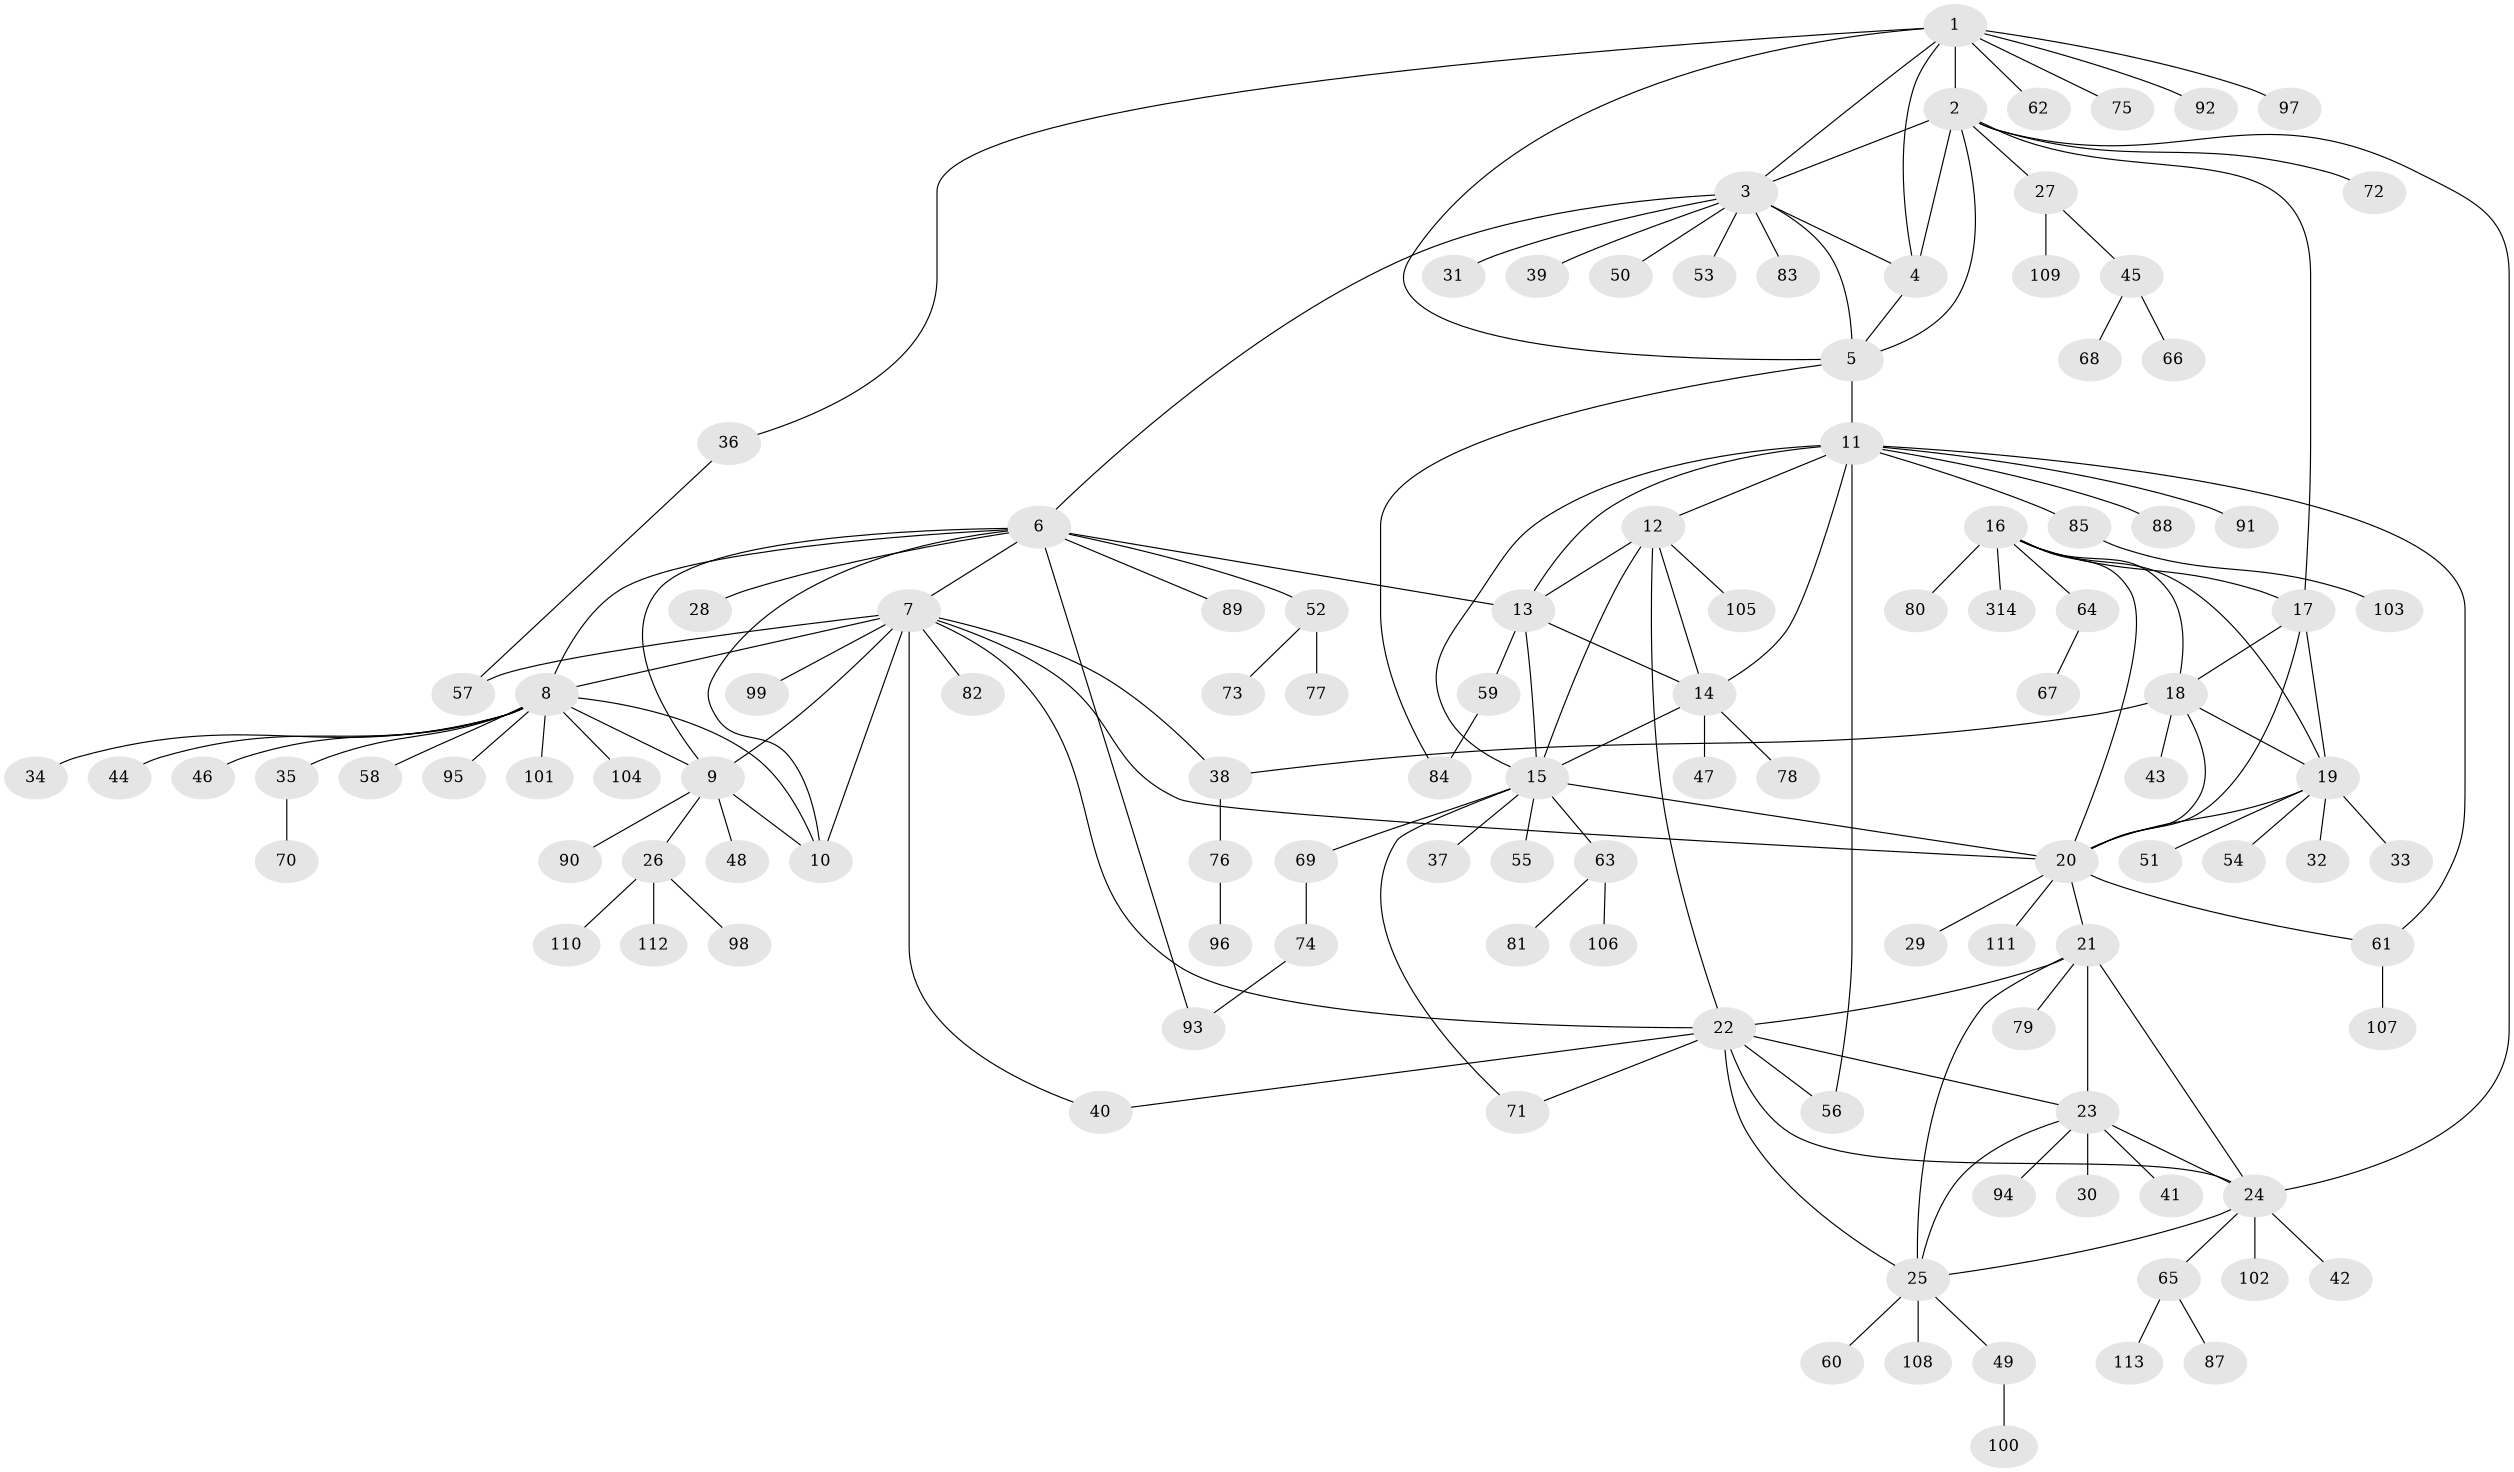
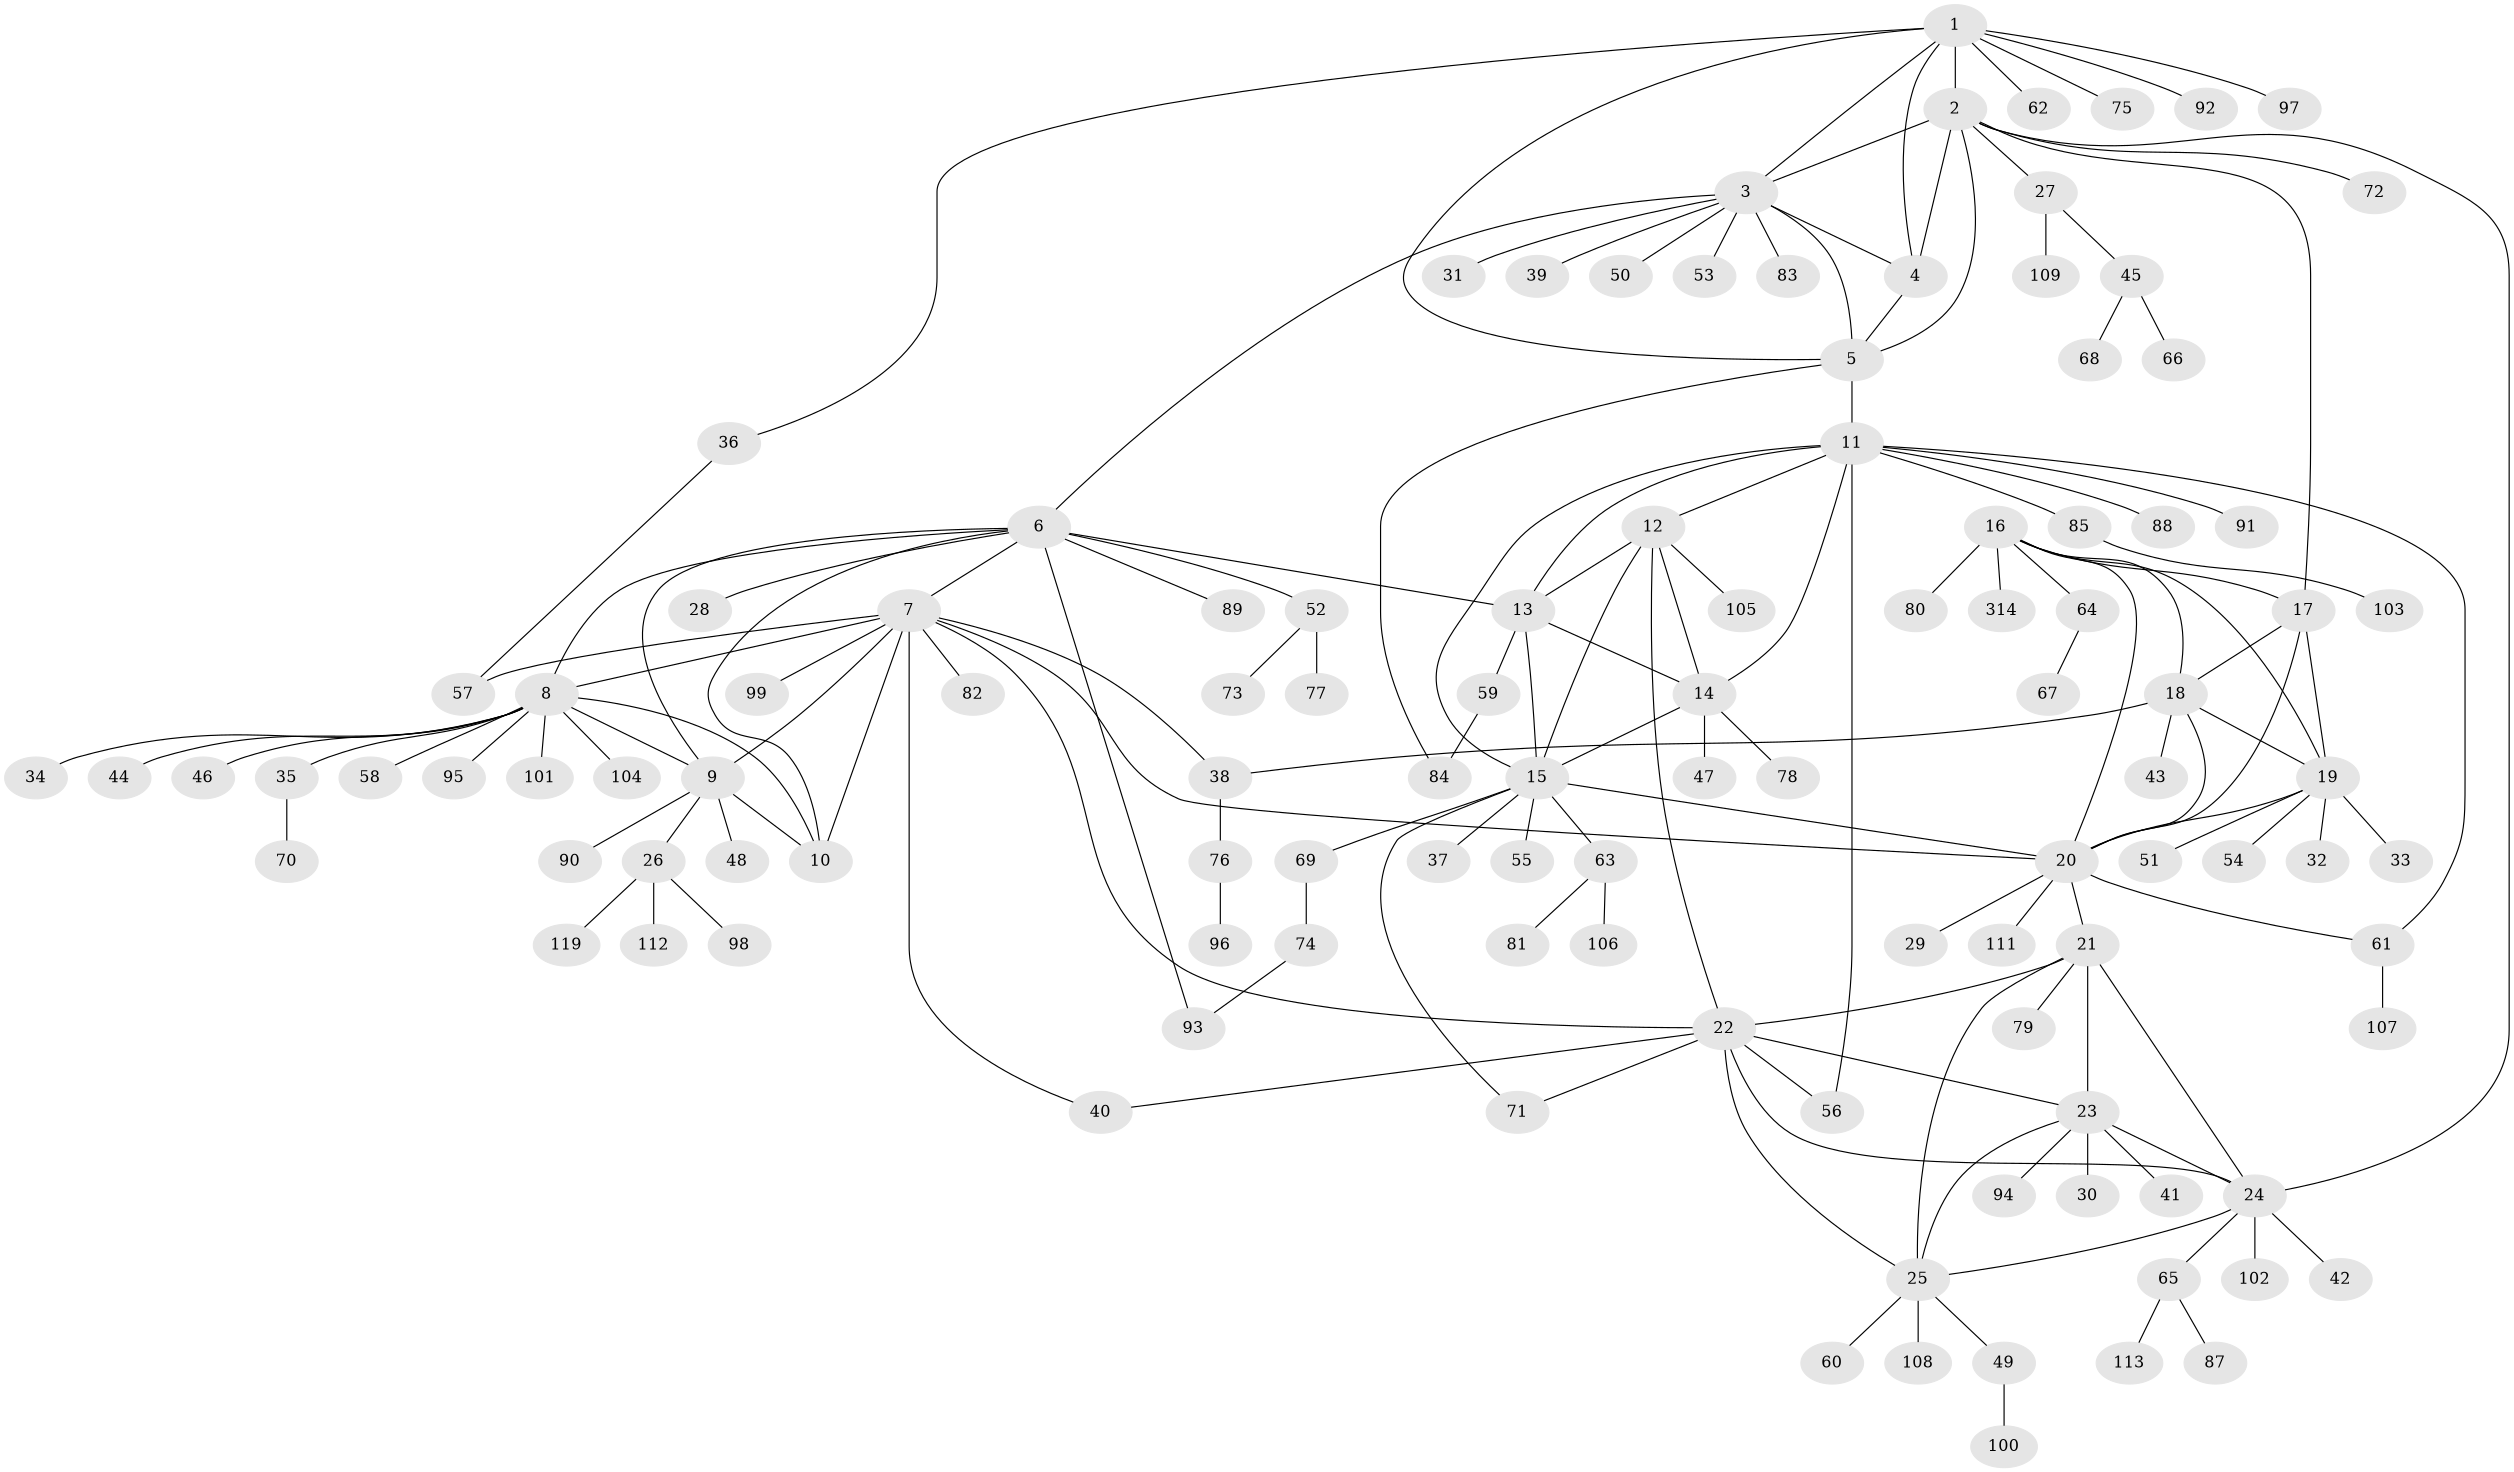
  graph {
    node [color=gray90 style=filled]
    1
    2
    3
    4
    5
    36
    62
    75
    92
    97
    17
    24
    27
    72
    6
    31
    39
    50
    53
    83
    11
    84
    57
    20
    18
    19
    25
    42
    65
    102
    45
    109
    7
    8
    9
    10
    13
    28
    52
    89
    93
    12
    14
    15
    56
    61
    85
    88
    91
    22
    38
    40
    82
    99
    34
    35
    44
    46
    58
    95
    101
    104
    26
    48
    90
    59
    73
    77
    21
    29
    111
    71
    23
    76
    70
    98
-   110
+   110 [label=119]
    112
    105
    47
    78
    37
    55
    63
    69
    107
    103
    81
    106
    74
    16
    64
    80
    n94 [label=314]
    43
    32
    33
    51
    54
    67
    79
    30
    41
    94
    49
    60
    108
    87
    113
    100
    66
    68
    96
    1 -- 2
    1 -- 3
    1 -- 4
    1 -- 5
    1 -- 36
    1 -- 62
    1 -- 75
    1 -- 92
    1 -- 97
    2 -- 3
    2 -- 4
    2 -- 5
    2 -- 17
    2 -- 24
    2 -- 27
    2 -- 72
    3 -- 4
    3 -- 5
    3 -- 6
    3 -- 31
    3 -- 39
    3 -- 50
    3 -- 53
    3 -- 83
    4 -- 5
    5 -- 11
    5 -- 84
    36 -- 57
    17 -- 20
    17 -- 18
    17 -- 19
    24 -- 25
    24 -- 42
    24 -- 65
    24 -- 102
    27 -- 45
    27 -- 109
    6 -- 7
    6 -- 8
    6 -- 9
    6 -- 10
    6 -- 13
    6 -- 28
    6 -- 52
    6 -- 89
    6 -- 93
    11 -- 13
    11 -- 12
    11 -- 14
    11 -- 15
    11 -- 56
    11 -- 61
    11 -- 85
    11 -- 88
    11 -- 91
    20 -- 61
    20 -- 21
    20 -- 29
    20 -- 111
    18 -- 20
    18 -- 19
    18 -- 38
    18 -- 43
    19 -- 20
    19 -- 32
    19 -- 33
    19 -- 51
    19 -- 54
    25 -- 49
    25 -- 60
    25 -- 108
    65 -- 87
    65 -- 113
    45 -- 66
    45 -- 68
    7 -- 57
    7 -- 20
    7 -- 8
    7 -- 9
    7 -- 10
    7 -- 22
    7 -- 38
    7 -- 40
    7 -- 82
    7 -- 99
    8 -- 9
    8 -- 10
    8 -- 34
    8 -- 35
    8 -- 44
    8 -- 46
    8 -- 58
    8 -- 95
    8 -- 101
    8 -- 104
    9 -- 10
    9 -- 26
    9 -- 48
    9 -- 90
    13 -- 14
    13 -- 15
    13 -- 59
    52 -- 73
    52 -- 77
    12 -- 13
    12 -- 14
    12 -- 15
    12 -- 22
    12 -- 105
    14 -- 15
    14 -- 47
    14 -- 78
    15 -- 20
    15 -- 71
    15 -- 37
    15 -- 55
    15 -- 63
    15 -- 69
    61 -- 107
    85 -- 103
    22 -- 24
    22 -- 25
    22 -- 56
    22 -- 40
    22 -- 71
    22 -- 23
    38 -- 76
    35 -- 70
    26 -- 98
    26 -- 110
    26 -- 112
    59 -- 84
    21 -- 24
    21 -- 25
    21 -- 22
    21 -- 23
    21 -- 79
    23 -- 24
    23 -- 25
    23 -- 30
    23 -- 41
    23 -- 94
    76 -- 96
    63 -- 81
    63 -- 106
    69 -- 74
    74 -- 93
    16 -- 17
    16 -- 20
    16 -- 18
    16 -- 19
    16 -- 64
    16 -- 80
    16 -- n94
    64 -- 67
    49 -- 100
  }
